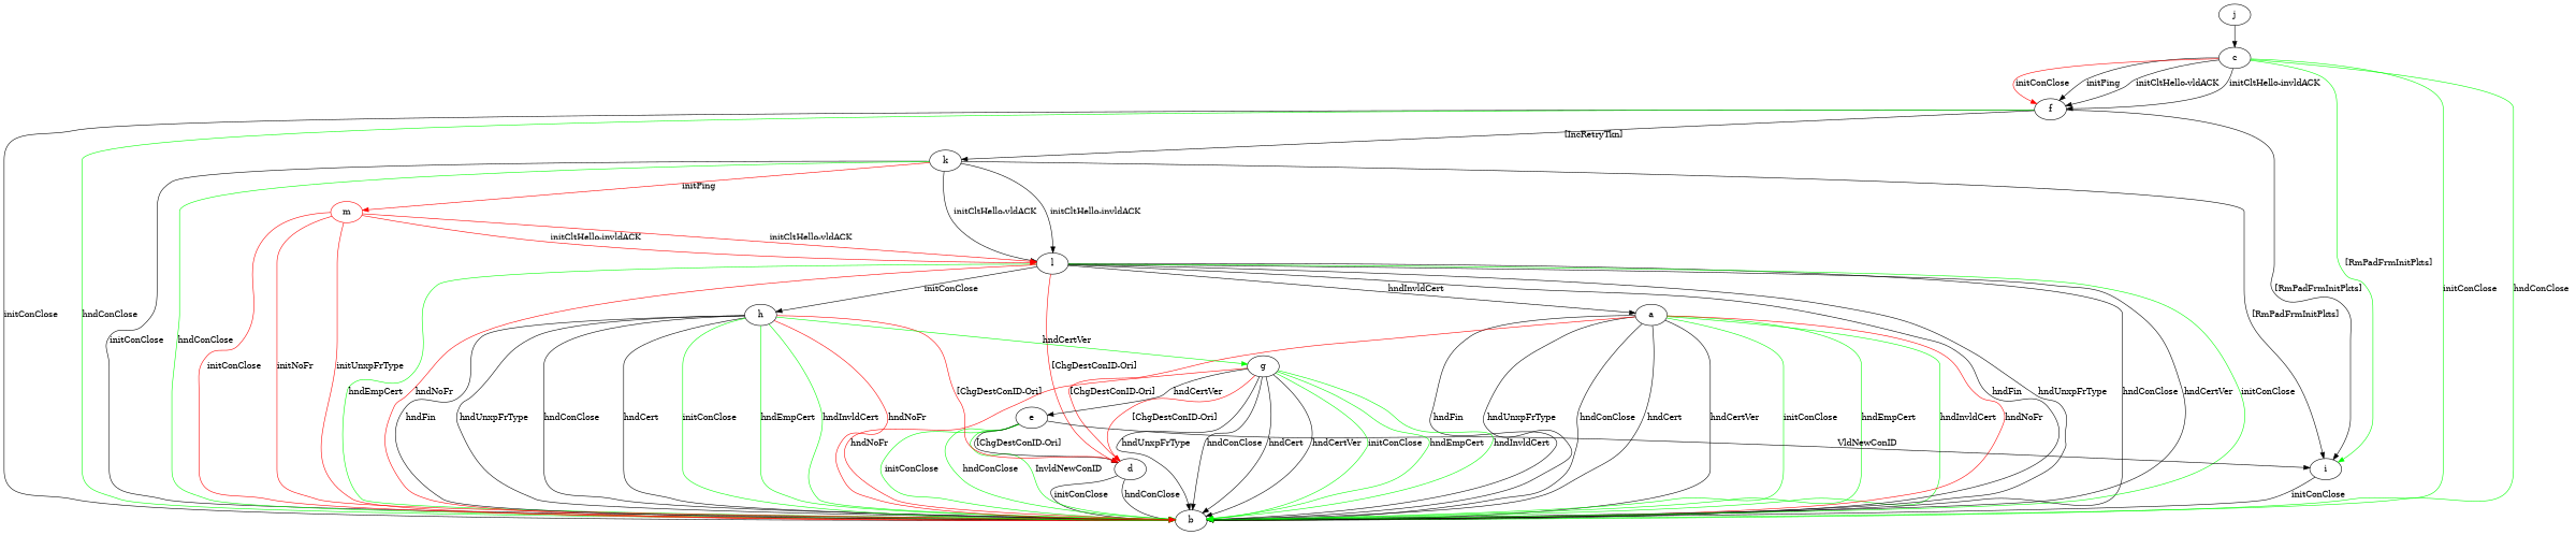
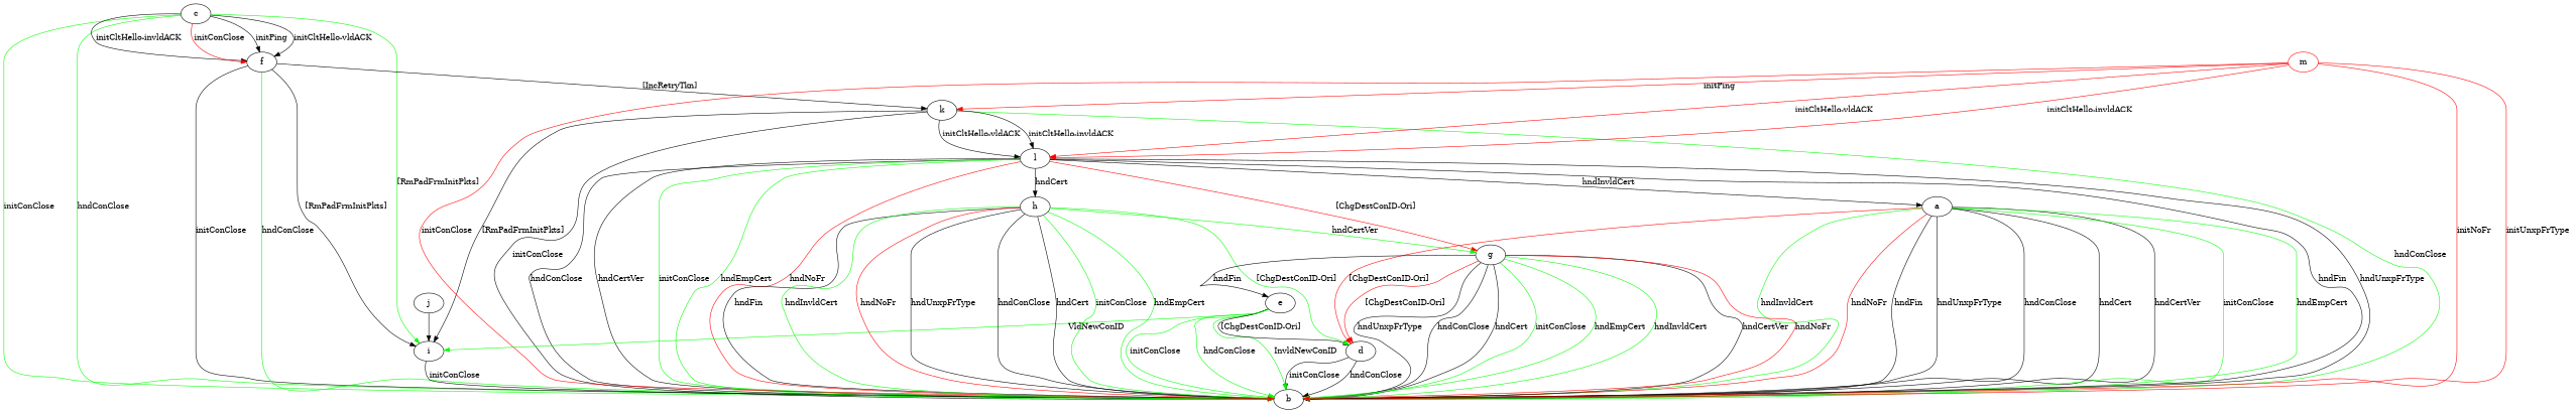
  digraph {
    a
    b
    d
    c
    f
    i
    k
    l
    m [color=red]
    e
    h
    g
    j
    a -> b [label="hndFin "]
    a -> b [label="hndUnxpFrType "]
    a -> b [label="hndConClose "]
    a -> b [label="hndCert "]
    a -> b [label="hndCertVer "]
    a -> b [color=green label="initConClose "]
    a -> b [color=green label="hndEmpCert "]
    a -> b [color=green label="hndInvldCert "]
    a -> b [color=red label="hndNoFr "]
    a -> d [color=red label="[ChgDestConID-Ori] "]
    d -> b [label="initConClose "]
    d -> b [label="hndConClose "]
    c -> b [color=green label="initConClose "]
    c -> b [color=green label="hndConClose "]
    c -> f [label="initPing "]
    c -> f [label="initCltHello-vldACK "]
    c -> f [label="initCltHello-invldACK "]
    c -> f [color=red label="initConClose "]
    c -> i [color=green label="[RmPadFrmInitPkts] "]
    f -> b [label="initConClose "]
    f -> b [color=green label="hndConClose "]
    f -> i [label="[RmPadFrmInitPkts] "]
    f -> k [label="[IncRetryTkn] "]
    i -> b [label="initConClose "]
    k -> b [label="initConClose "]
    k -> b [color=green label="hndConClose "]
    k -> i [label="[RmPadFrmInitPkts] "]
    k -> l [label="initCltHello-vldACK "]
    k -> l [label="initCltHello-invldACK "]
-   k -> m [color=red label="initPing "]
+   m -> k [color=red label="initPing "]
    l -> a [label="hndInvldCert "]
    l -> b [label="hndFin "]
    l -> b [label="hndUnxpFrType "]
    l -> b [label="hndConClose "]
    l -> b [label="hndCertVer "]
    l -> b [color=green label="initConClose "]
    l -> b [color=green label="hndEmpCert "]
    l -> b [color=red label="hndNoFr "]
-   l -> d [color=red label="[ChgDestConID-Ori] "]
-   l -> h [label="initConClose "]
+   l -> g [color=red label="[ChgDestConID-Ori] "]
+   l -> h [label="hndCert "]
    m -> b [color=red label="initConClose "]
    m -> b [color=red label="initNoFr "]
    m -> b [color=red label="initUnxpFrType "]
    m -> l [color=red label="initCltHello-vldACK "]
    m -> l [color=red label="initCltHello-invldACK "]
    e -> b [color=green label="initConClose "]
    e -> b [color=green label="hndConClose "]
    e -> b [color=green label="InvldNewConID "]
    e -> d [label="[ChgDestConID-Ori] "]
-   e -> i [color=black label="VldNewConID "]
+   e -> i [color=green label="VldNewConID "]
    h -> b [label="hndFin "]
    h -> b [label="hndUnxpFrType "]
    h -> b [label="hndConClose "]
    h -> b [label="hndCert "]
    h -> b [color=green label="initConClose "]
    h -> b [color=green label="hndEmpCert "]
    h -> b [color=green label="hndInvldCert "]
    h -> b [color=red label="hndNoFr "]
-   h -> d [color=red label="[ChgDestConID-Ori] "]
+   h -> d [color=green label="[ChgDestConID-Ori] "]
    h -> g [color=green label="hndCertVer "]
    g -> b [label="hndUnxpFrType "]
    g -> b [label="hndConClose "]
    g -> b [label="hndCert "]
    g -> b [label="hndCertVer "]
    g -> b [color=green label="initConClose "]
    g -> b [color=green label="hndEmpCert "]
    g -> b [color=green label="hndInvldCert "]
    g -> b [color=red label="hndNoFr "]
    g -> d [color=red label="[ChgDestConID-Ori] "]
-   g -> e [label="hndCertVer "]
-   j -> c
+   g -> e [label="hndFin "]
+   j -> i
  }
